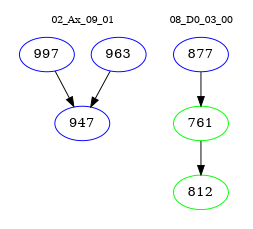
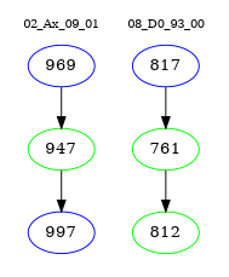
  digraph {
    node [color=blue]
    edge [color=black]
-   n1 [label=963]
-   n2 [label=947]
+   n1 [label=969]
+   n2 [color=green label=947]
    n3 [label=997]
-   n4 [label=877]
+   n4 [label=817]
    n5 [color=green label=761]
    n6 [color=green label=812]
    subgraph cluster_1 {
      color=white
      fontsize=10
      label="02_Ax_09_01"
      n1
      n2
      n3
    }
    subgraph cluster_2 {
      color=white
      fontsize=10
-     label="08_D0_03_00"
+     label="08_D0_93_00"
      n4
      n5
      n6
    }
    n1 -> n2
-   n3 -> n2
+   n2 -> n3
    n4 -> n5
    n5 -> n6
  }
